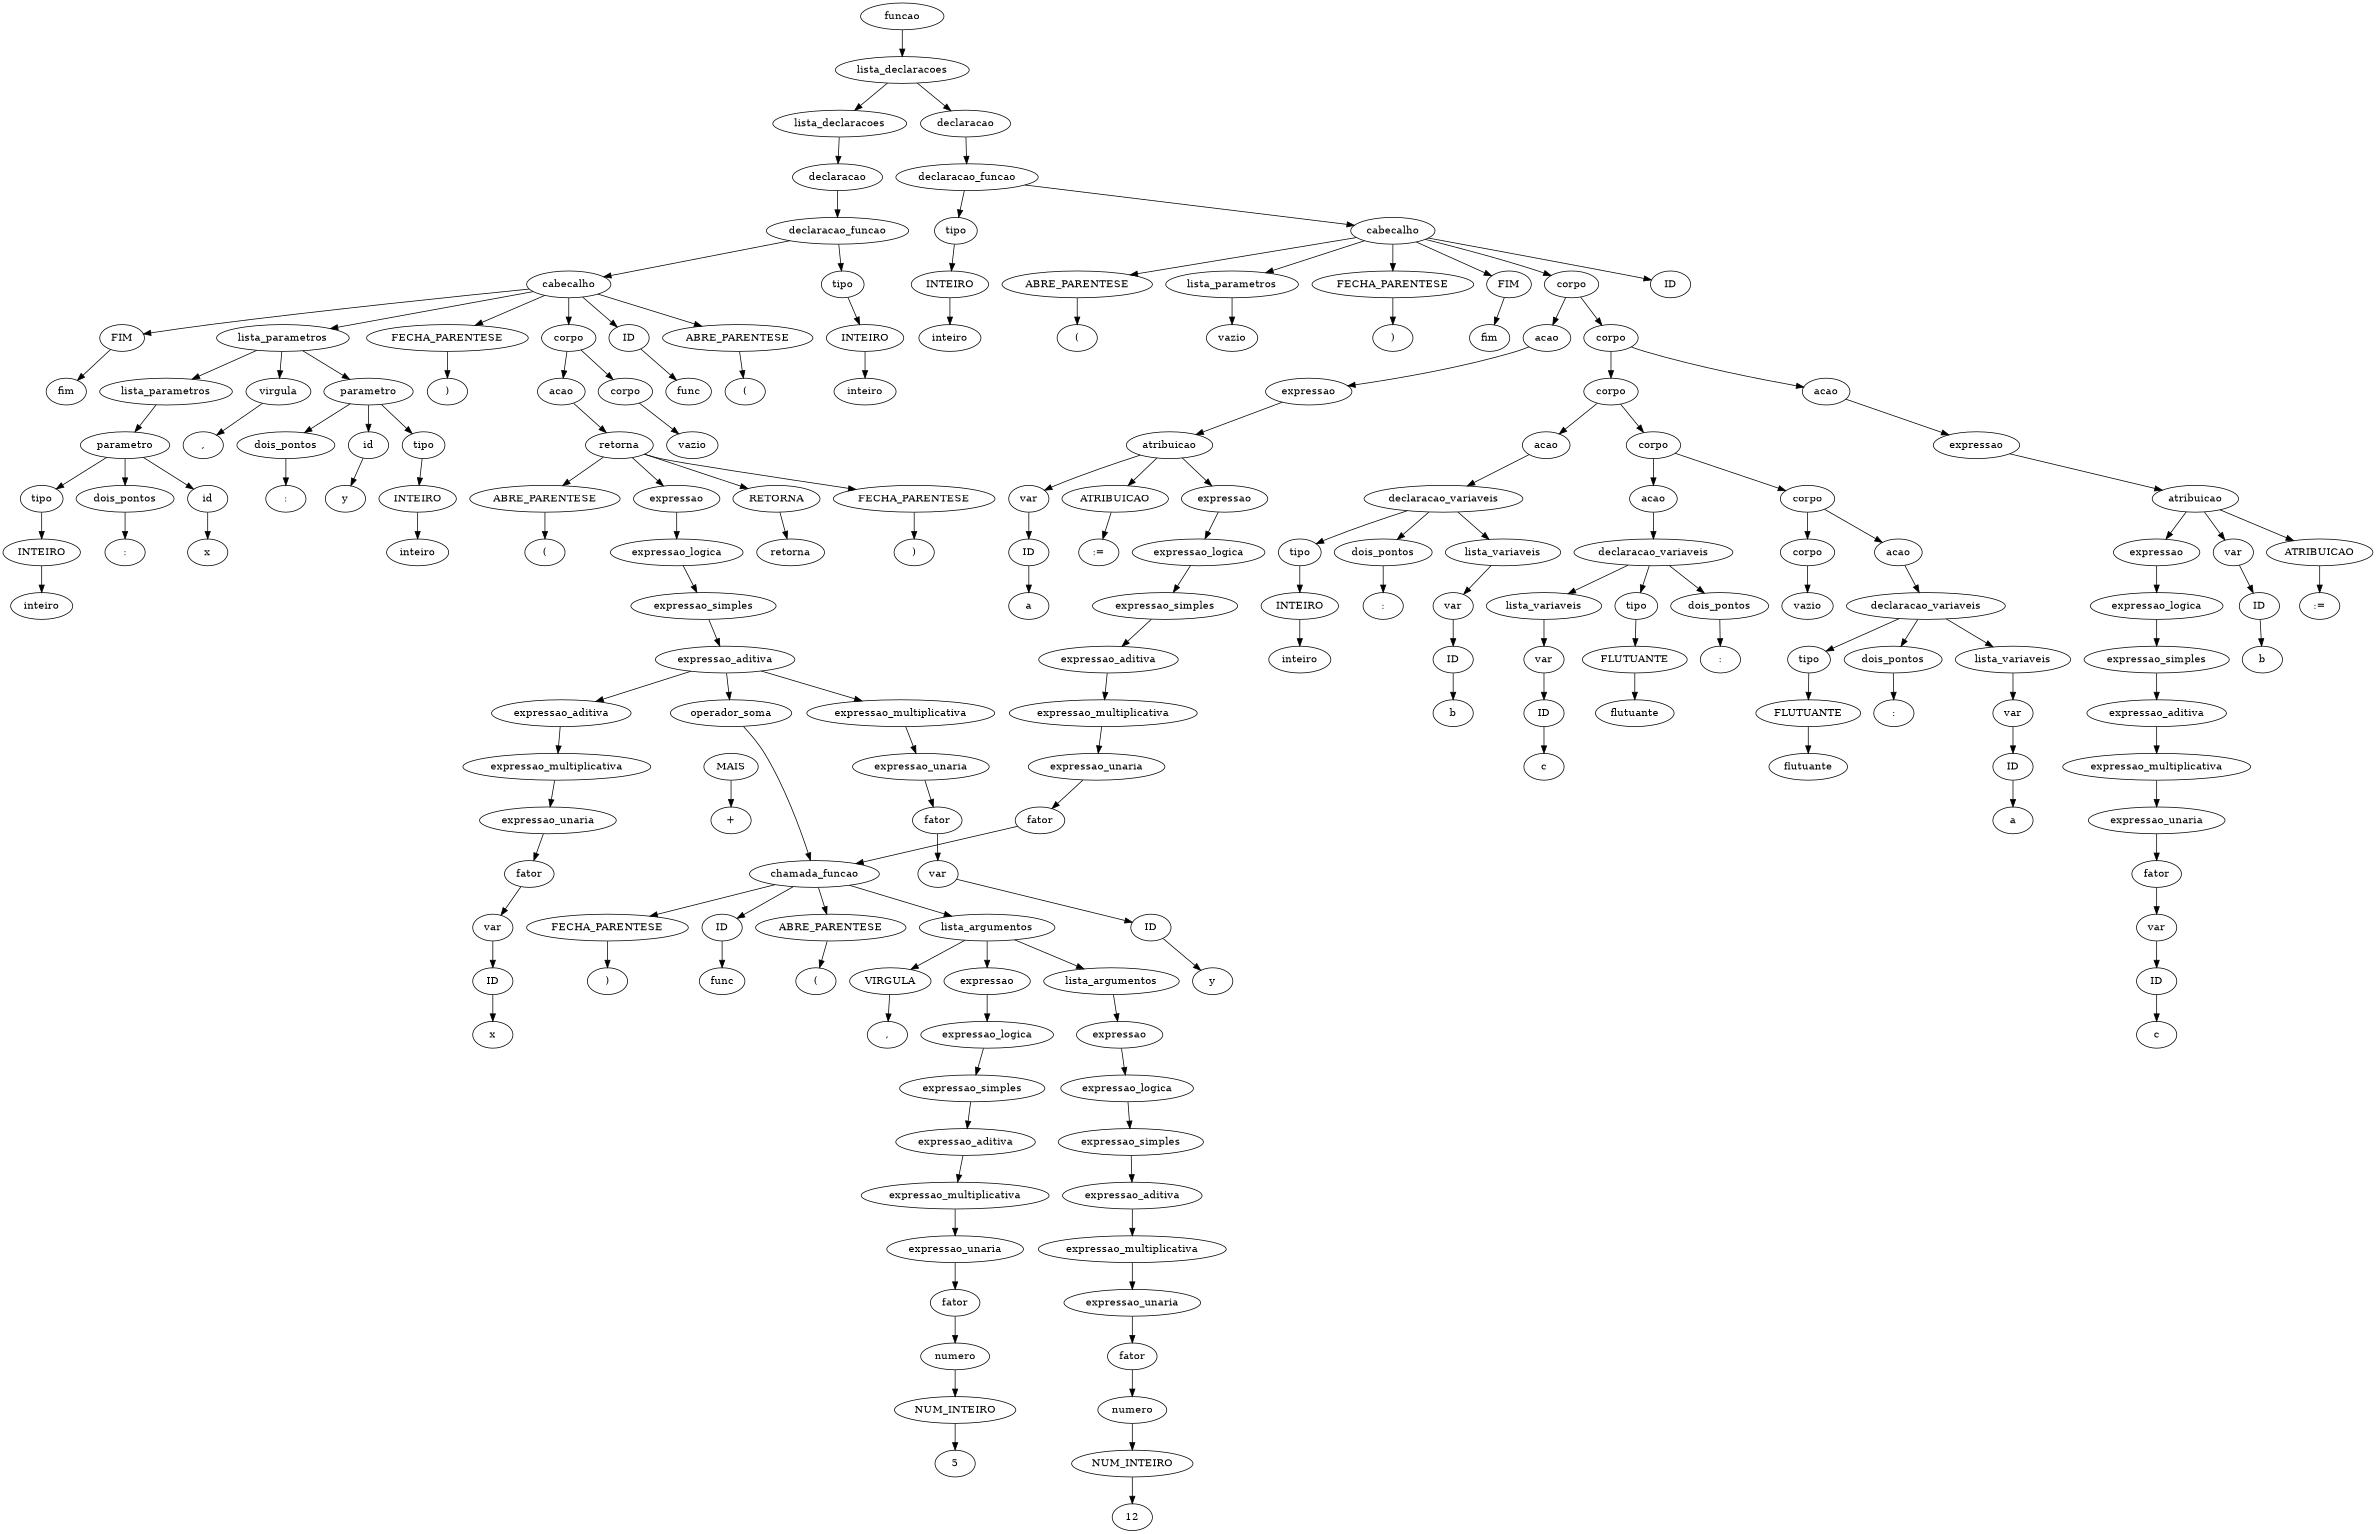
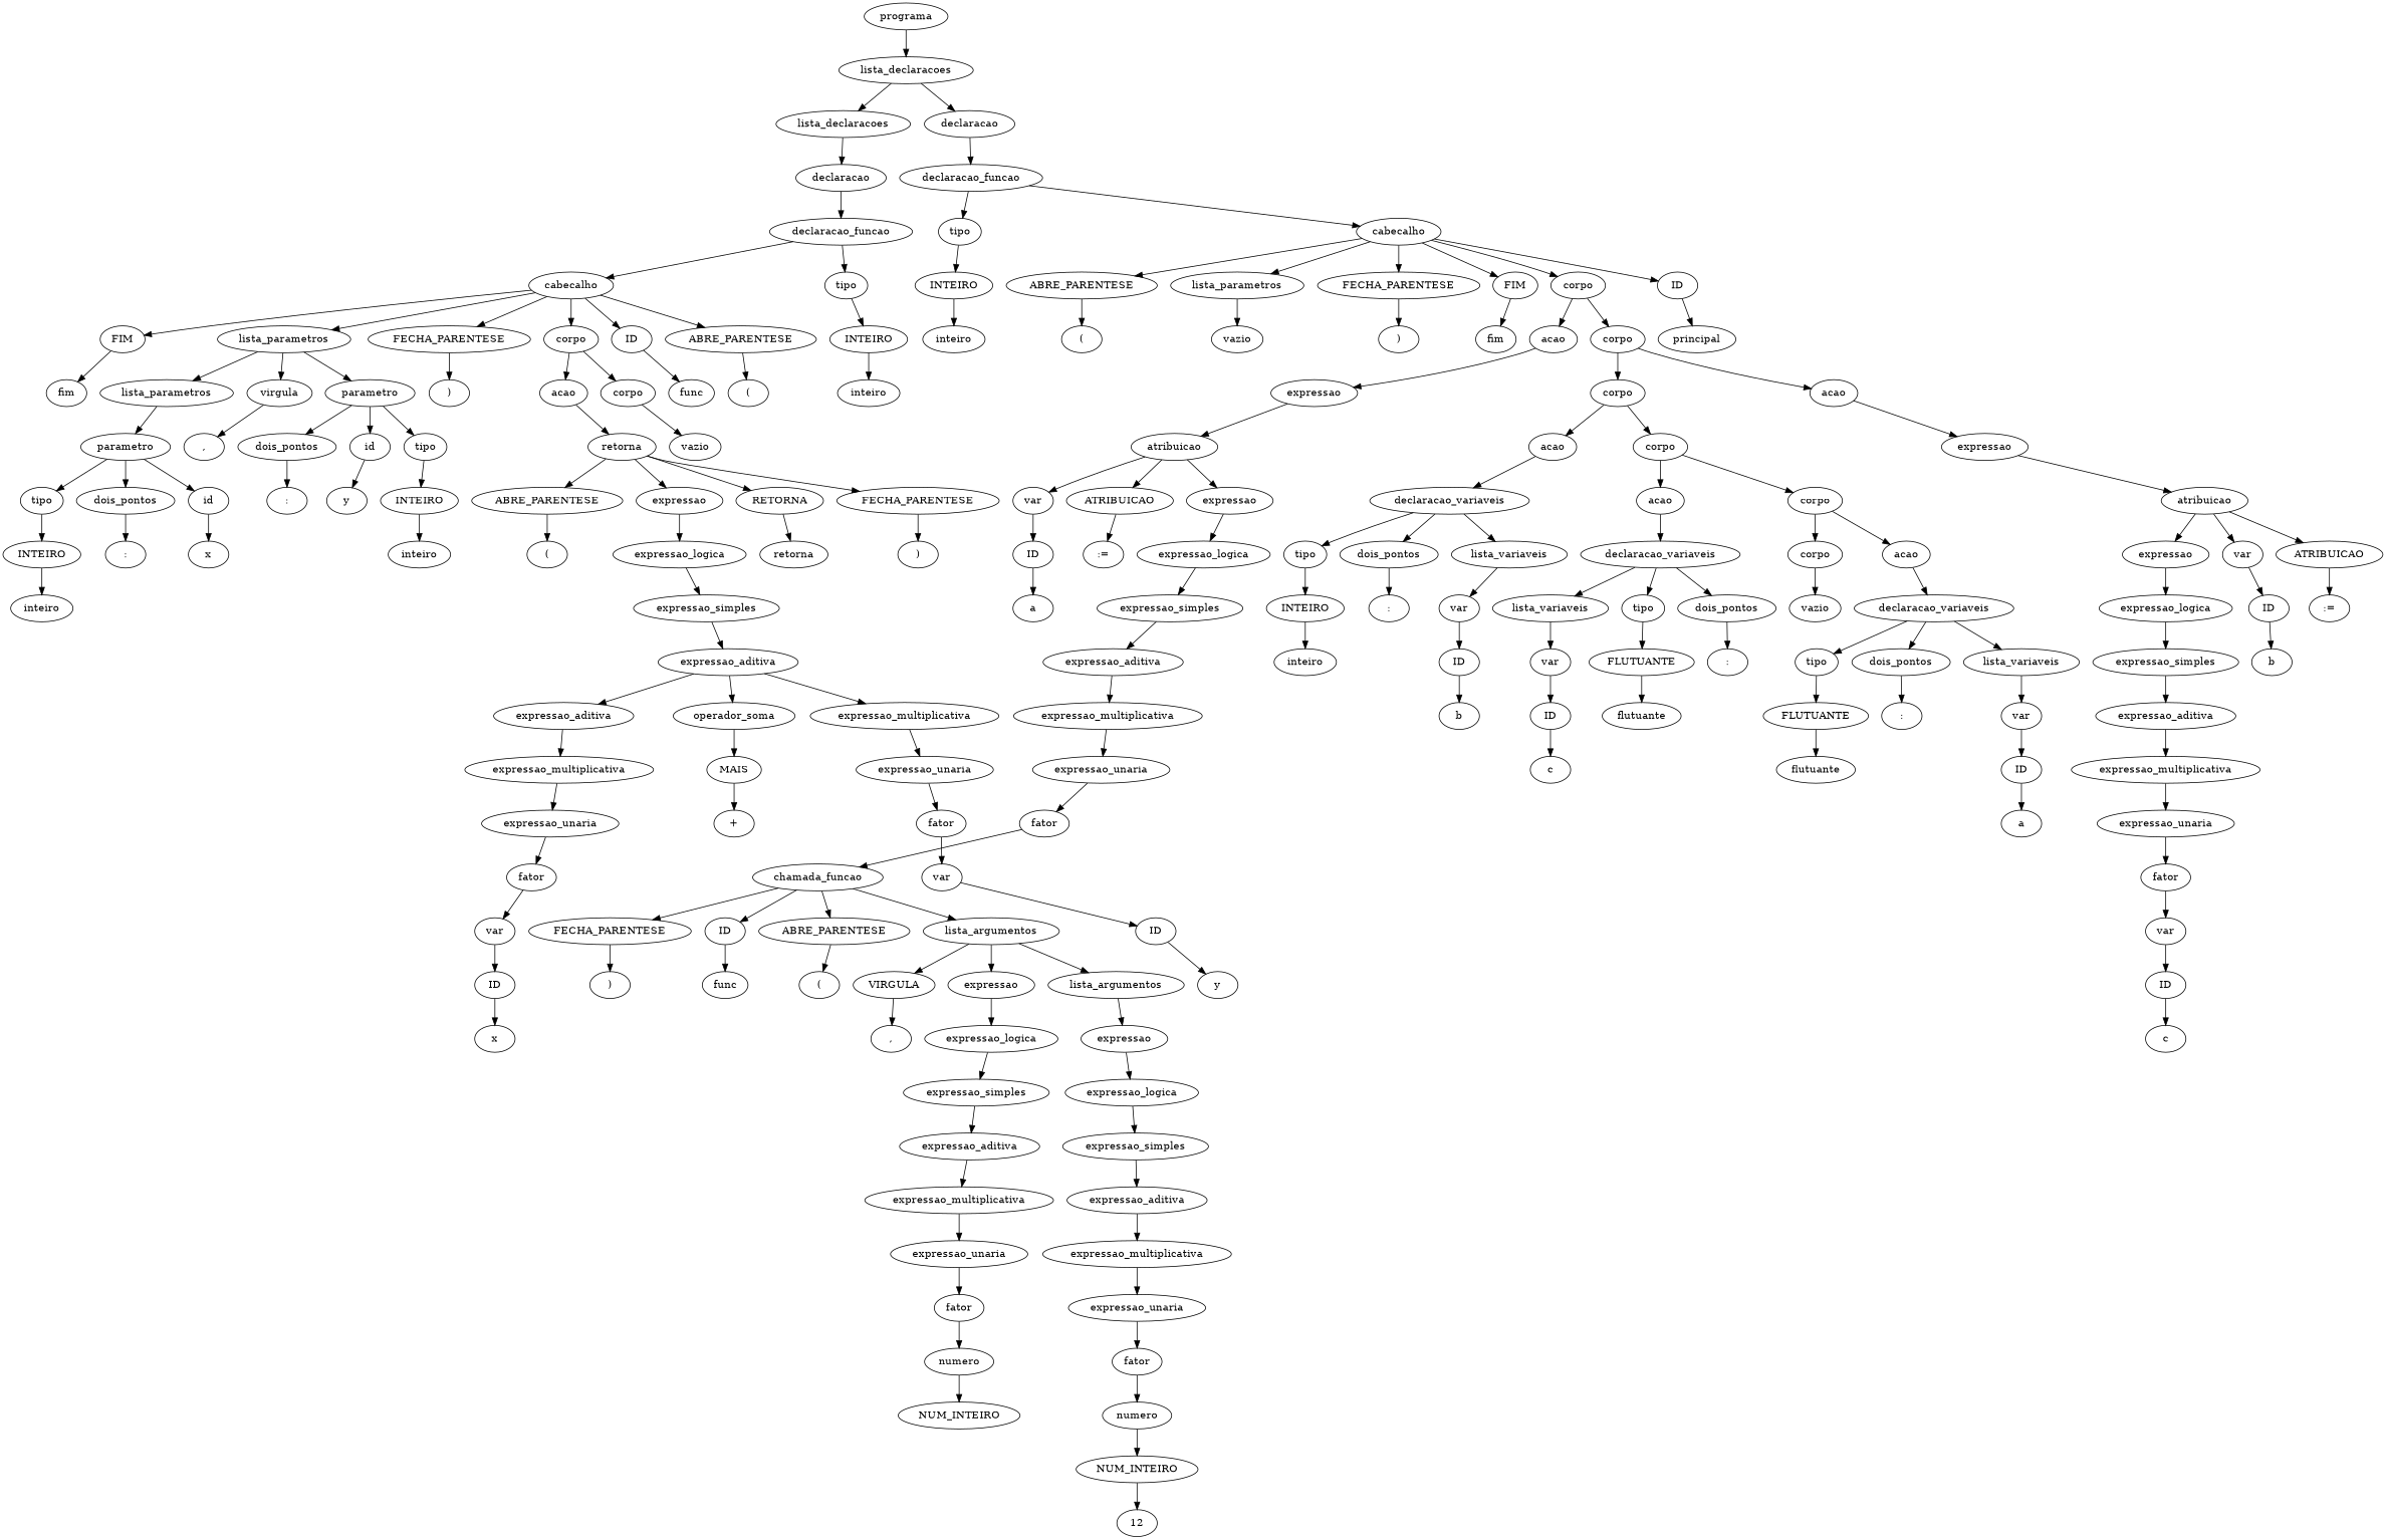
  digraph {
-   n1 [label=funcao]
+   n1 [label=programa]
    n2 [label=lista_declaracoes]
    n3 [label=lista_declaracoes]
    n4 [label=declaracao]
    n5 [label=declaracao]
    n6 [label=declaracao_funcao]
    n7 [label=declaracao_funcao]
    n8 [label=tipo]
    n9 [label=cabecalho]
    n10 [label=INTEIRO]
    n11 [label=ID]
    n12 [label=ABRE_PARENTESE]
    n13 [label=lista_parametros]
    n14 [label=FECHA_PARENTESE]
    n15 [label=corpo]
    n16 [label=FIM]
    n17 [label=inteiro]
    n18 [label=func]
    n19 [label="("]
    n20 [label=lista_parametros]
    n21 [label=virgula]
    n22 [label=parametro]
    n23 [label=")"]
    n24 [label=corpo]
    n25 [label=acao]
    n26 [label=fim]
    n27 [label=parametro]
    n28 [label=","]
    n29 [label=tipo]
    n30 [label=dois_pontos]
    n31 [label=id]
    n32 [label=tipo]
    n33 [label=dois_pontos]
    n34 [label=id]
    n35 [label=INTEIRO]
    n36 [label=":"]
    n37 [label=x]
    n38 [label=inteiro]
    n39 [label=INTEIRO]
    n40 [label=":"]
    n41 [label=y]
    n42 [label=inteiro]
    n43 [label=vazio]
    n44 [label=retorna]
    n45 [label=RETORNA]
    n46 [label=ABRE_PARENTESE]
    n47 [label=expressao]
    n48 [label=FECHA_PARENTESE]
    n49 [label=retorna]
    n50 [label="("]
    n51 [label=expressao_logica]
    n52 [label=")"]
    n53 [label=expressao_simples]
    n54 [label=expressao_aditiva]
    n55 [label=expressao_aditiva]
    n56 [label=operador_soma]
    n57 [label=expressao_multiplicativa]
    n58 [label=expressao_multiplicativa]
    n59 [label=MAIS]
    n60 [label=expressao_unaria]
    n61 [label=expressao_unaria]
    n62 [label=fator]
    n63 [label=var]
    n64 [label=ID]
    n65 [label=x]
    n66 [label="+"]
    n67 [label=fator]
    n68 [label=var]
    n69 [label=ID]
    n70 [label=y]
    n71 [label=tipo]
    n72 [label=cabecalho]
    n73 [label=INTEIRO]
    n74 [label=ID]
    n75 [label=ABRE_PARENTESE]
    n76 [label=lista_parametros]
    n77 [label=FECHA_PARENTESE]
    n78 [label=corpo]
    n79 [label=FIM]
    n80 [label=inteiro]
+   n81 [label=principal]
    n82 [label="("]
    n83 [label=vazio]
    n84 [label=")"]
    n85 [label=corpo]
    n86 [label=acao]
    n87 [label=fim]
    n88 [label=corpo]
    n89 [label=acao]
    n90 [label=expressao]
    n91 [label=corpo]
    n92 [label=acao]
    n93 [label=expressao]
    n94 [label=corpo]
    n95 [label=acao]
    n96 [label=declaracao_variaveis]
    n97 [label=corpo]
    n98 [label=acao]
    n99 [label=declaracao_variaveis]
    n100 [label=vazio]
    n101 [label=declaracao_variaveis]
    n102 [label=tipo]
    n103 [label=dois_pontos]
    n104 [label=lista_variaveis]
    n105 [label=FLUTUANTE]
    n106 [label=":"]
    n107 [label=var]
    n108 [label=flutuante]
    n109 [label=ID]
    n110 [label=a]
    n111 [label=tipo]
    n112 [label=dois_pontos]
    n113 [label=lista_variaveis]
    n114 [label=FLUTUANTE]
    n115 [label=":"]
    n116 [label=var]
    n117 [label=flutuante]
    n118 [label=ID]
    n119 [label=c]
    n120 [label=tipo]
    n121 [label=dois_pontos]
    n122 [label=lista_variaveis]
    n123 [label=INTEIRO]
    n124 [label=":"]
    n125 [label=var]
    n126 [label=inteiro]
    n127 [label=ID]
    n128 [label=b]
    n129 [label=atribuicao]
    n130 [label=var]
    n131 [label=ATRIBUICAO]
    n132 [label=expressao]
    n133 [label=ID]
    n134 [label=":="]
    n135 [label=expressao_logica]
    n136 [label=b]
    n137 [label=expressao_simples]
    n138 [label=expressao_aditiva]
    n139 [label=expressao_multiplicativa]
    n140 [label=expressao_unaria]
    n141 [label=fator]
    n142 [label=var]
    n143 [label=ID]
    n144 [label=c]
    n145 [label=atribuicao]
    n146 [label=var]
    n147 [label=ATRIBUICAO]
    n148 [label=expressao]
    n149 [label=ID]
    n150 [label=":="]
    n151 [label=expressao_logica]
    n152 [label=a]
    n153 [label=expressao_simples]
    n154 [label=expressao_aditiva]
    n155 [label=expressao_multiplicativa]
    n156 [label=expressao_unaria]
    n157 [label=fator]
    n158 [label=chamada_funcao]
    n159 [label=ID]
    n160 [label=ABRE_PARENTESE]
    n161 [label=lista_argumentos]
    n162 [label=FECHA_PARENTESE]
    n163 [label=func]
    n164 [label="("]
    n165 [label=lista_argumentos]
    n166 [label=VIRGULA]
    n167 [label=expressao]
    n168 [label=")"]
    n169 [label=expressao]
    n170 [label=","]
    n171 [label=expressao_logica]
    n172 [label=expressao_logica]
    n173 [label=expressao_simples]
    n174 [label=expressao_aditiva]
    n175 [label=expressao_multiplicativa]
    n176 [label=expressao_unaria]
    n177 [label=fator]
    n178 [label=numero]
    n179 [label=NUM_INTEIRO]
    n180 [label=12]
    n181 [label=expressao_simples]
    n182 [label=expressao_aditiva]
    n183 [label=expressao_multiplicativa]
    n184 [label=expressao_unaria]
    n185 [label=fator]
    n186 [label=numero]
    n187 [label=NUM_INTEIRO]
-   n188 [label=5]
    n1 -> n2
    n2 -> n3
    n2 -> n4
    n3 -> n5
    n4 -> n6
    n5 -> n7
    n6 -> n71
    n6 -> n72
    n7 -> n8
    n7 -> n9
    n8 -> n10
    n9 -> n11
    n9 -> n12
    n9 -> n13
    n9 -> n14
    n9 -> n15
    n9 -> n16
    n10 -> n17
    n11 -> n18
    n12 -> n19
    n13 -> n20
    n13 -> n21
    n13 -> n22
    n14 -> n23
    n15 -> n24
    n15 -> n25
    n16 -> n26
    n20 -> n27
    n21 -> n28
    n22 -> n29
    n22 -> n30
    n22 -> n31
    n24 -> n43
    n25 -> n44
    n27 -> n32
    n27 -> n33
    n27 -> n34
    n29 -> n39
    n30 -> n40
    n31 -> n41
    n32 -> n35
    n33 -> n36
    n34 -> n37
    n35 -> n38
    n39 -> n42
    n44 -> n45
    n44 -> n46
    n44 -> n47
    n44 -> n48
    n45 -> n49
    n46 -> n50
    n47 -> n51
    n48 -> n52
    n51 -> n53
    n53 -> n54
    n54 -> n55
    n54 -> n56
    n54 -> n57
    n55 -> n58
-   n56 -> n158
+   n56 -> n59
    n57 -> n60
    n58 -> n61
    n59 -> n66
    n60 -> n67
    n61 -> n62
    n62 -> n63
    n63 -> n64
    n64 -> n65
    n67 -> n68
    n68 -> n69
    n69 -> n70
    n71 -> n73
    n72 -> n74
    n72 -> n75
    n72 -> n76
    n72 -> n77
    n72 -> n78
    n72 -> n79
    n73 -> n80
+   n74 -> n81
    n75 -> n82
    n76 -> n83
    n77 -> n84
    n78 -> n85
    n78 -> n86
    n79 -> n87
    n85 -> n88
    n85 -> n89
    n86 -> n90
    n88 -> n91
    n88 -> n92
    n89 -> n93
    n90 -> n145
    n91 -> n94
    n91 -> n95
    n92 -> n96
    n93 -> n129
    n94 -> n97
    n94 -> n98
    n95 -> n99
    n96 -> n120
    n96 -> n121
    n96 -> n122
    n97 -> n100
    n98 -> n101
    n99 -> n111
    n99 -> n112
    n99 -> n113
    n101 -> n102
    n101 -> n103
    n101 -> n104
    n102 -> n105
    n103 -> n106
    n104 -> n107
    n105 -> n108
    n107 -> n109
    n109 -> n110
    n111 -> n114
    n112 -> n115
    n113 -> n116
    n114 -> n117
    n116 -> n118
    n118 -> n119
    n120 -> n123
    n121 -> n124
    n122 -> n125
    n123 -> n126
    n125 -> n127
    n127 -> n128
    n129 -> n130
    n129 -> n131
    n129 -> n132
    n130 -> n133
    n131 -> n134
    n132 -> n135
    n133 -> n136
    n135 -> n137
    n137 -> n138
    n138 -> n139
    n139 -> n140
    n140 -> n141
    n141 -> n142
    n142 -> n143
    n143 -> n144
    n145 -> n146
    n145 -> n147
    n145 -> n148
    n146 -> n149
    n147 -> n150
    n148 -> n151
    n149 -> n152
    n151 -> n153
    n153 -> n154
    n154 -> n155
    n155 -> n156
    n156 -> n157
    n157 -> n158
    n158 -> n159
    n158 -> n160
    n158 -> n161
    n158 -> n162
    n159 -> n163
    n160 -> n164
    n161 -> n165
    n161 -> n166
    n161 -> n167
    n162 -> n168
    n165 -> n169
    n166 -> n170
    n167 -> n171
    n169 -> n172
    n171 -> n181
    n172 -> n173
    n173 -> n174
    n174 -> n175
    n175 -> n176
    n176 -> n177
    n177 -> n178
    n178 -> n179
    n179 -> n180
    n181 -> n182
    n182 -> n183
    n183 -> n184
    n184 -> n185
    n185 -> n186
    n186 -> n187
-   n187 -> n188
  }
